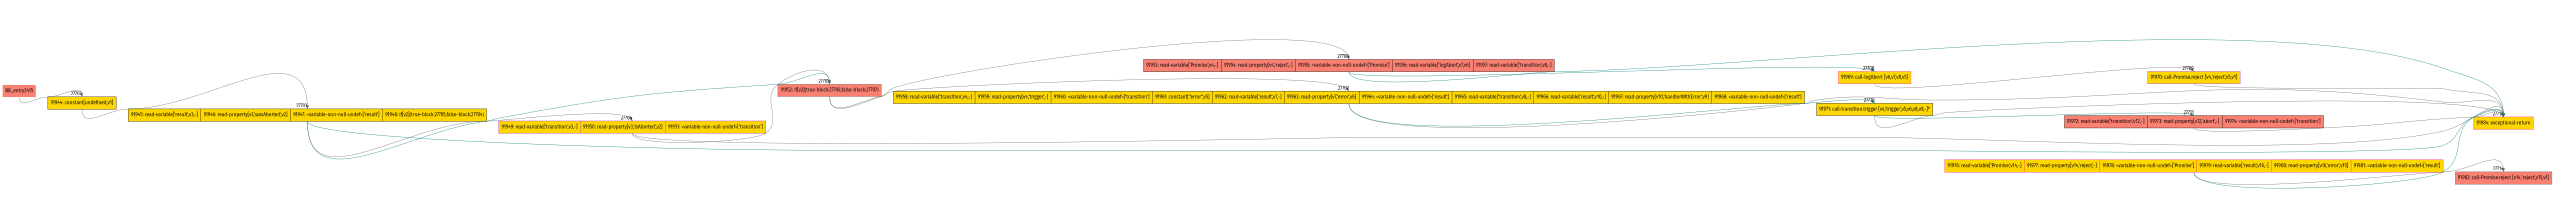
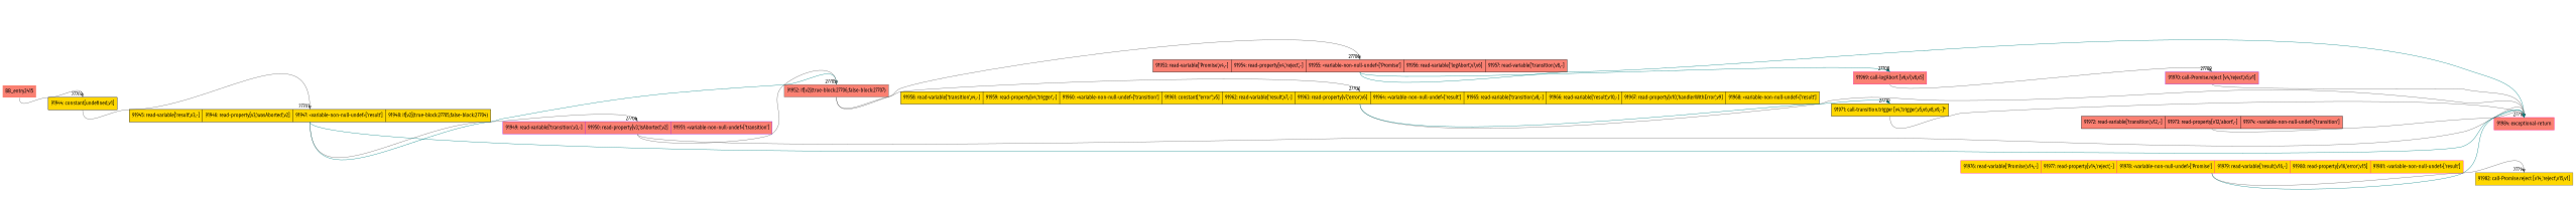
  digraph {
    fontname="Fira Sans"
    rankdir=LR
    node [color=black fillcolor=salmon fontname="Fira Sans" shape=record style=filled]
    edge [color=gray40 fontname="Fira Sans" headport=n tailport=s]
    n1 [label=BB_entry2415 shape=none]
    n2 [fillcolor=gold label="{91944: constant[undefined,v1]}"]
    n3 [fillcolor=gold label="{91945: read-variable['result',v3,-]|91946: read-property[v3,'wasAborted',v2]|91947: \<variable-non-null-undef\>['result']|91948: if[v2](true-block:27705,false-block:27704)}"]
    n4 [color=gray40 label="{91952: if[v2](true-block:27706,false-block:27707)}"]
-   n5 [color=purple fillcolor=gold label="{91949: read-variable['transition',v3,-]|91950: read-property[v3,'isAborted',v2]|91951: \<variable-non-null-undef\>['transition']}"]
-   n6 [color=deeppink fillcolor=gold label="{91984: exceptional-return}"]
+   n5 [color=purple label="{91949: read-variable['transition',v3,-]|91950: read-property[v3,'isAborted',v2]|91951: \<variable-non-null-undef\>['transition']}"]
+   n6 [color=deeppink label="{91984: exceptional-return}"]
    n7 [label="{91953: read-variable['Promise',v4,-]|91954: read-property[v4,'reject',-]|91955: \<variable-non-null-undef\>['Promise']|91956: read-variable['logAbort',v7,v6]|91957: read-variable['transition',v8,-]}"]
    n8 [fillcolor=gold label="{91958: read-variable['transition',v4,-]|91959: read-property[v4,'trigger',-]|91960: \<variable-non-null-undef\>['transition']|91961: constant[\"error\",v5]|91962: read-variable['result',v7,-]|91963: read-property[v7,'error',v6]|91964: \<variable-non-null-undef\>['result']|91965: read-variable['transition',v8,-]|91966: read-variable['result',v10,-]|91967: read-property[v10,'handlerWithError',v9]|91968: \<variable-non-null-undef\>['result']}"]
-   n9 [color=deeppink fillcolor=gold label="{91969: call-logAbort [v6,v7,v8,v5]}"]
+   n9 [color=deeppink label="{91969: call-logAbort [v6,v7,v8,v5]}"]
    n10 [fillcolor=gold label="{91971: call-transition.trigger [v4,'trigger',v5,v6,v8,v9,-]*}"]
-   n11 [color=purple fillcolor=gold label="{91970: call-Promise.reject [v4,'reject',v5,v1]}"]
+   n11 [color=purple label="{91970: call-Promise.reject [v4,'reject',v5,v1]}"]
    n12 [label="{91972: read-variable['transition',v12,-]|91973: read-property[v12,'abort',-]|91974: \<variable-non-null-undef\>['transition']}"]
    n13 [color=deeppink fillcolor=gold label="{91976: read-variable['Promise',v14,-]|91977: read-property[v14,'reject',-]|91978: \<variable-non-null-undef\>['Promise']|91979: read-variable['result',v16,-]|91980: read-property[v16,'error',v15]|91981: \<variable-non-null-undef\>['result']}"]
-   n14 [color=gray40 label="{91982: call-Promise.reject [v14,'reject',v15,v1]}"]
+   n14 [color=gray40 fillcolor=gold label="{91982: call-Promise.reject [v14,'reject',v15,v1]}"]
    n1 -> n2 [headlabel="    27702"]
    n2 -> n3 [headlabel="      27703"]
    n3 -> n4 [color=teal headlabel="      27705"]
    n3 -> n5 [headlabel="      27704"]
    n3 -> n6 [color=teal headlabel="      27716"]
    n4 -> n7 [headlabel="      27706"]
    n4 -> n8 [headlabel="      27707"]
    n5 -> n4
    n5 -> n6
    n7 -> n6 [color=teal]
    n7 -> n9 [color=teal headlabel="      27708"]
    n8 -> n6
    n8 -> n10 [color=teal headlabel="      27710"]
    n9 -> n11 [headlabel="      27709"]
    n10 -> n6
-   n10 -> n12 [color=teal headlabel="      27711"]
    n11 -> n6
    n12 -> n6
    n13 -> n6 [color=teal]
    n13 -> n14 [headlabel="      27714"]
  }
